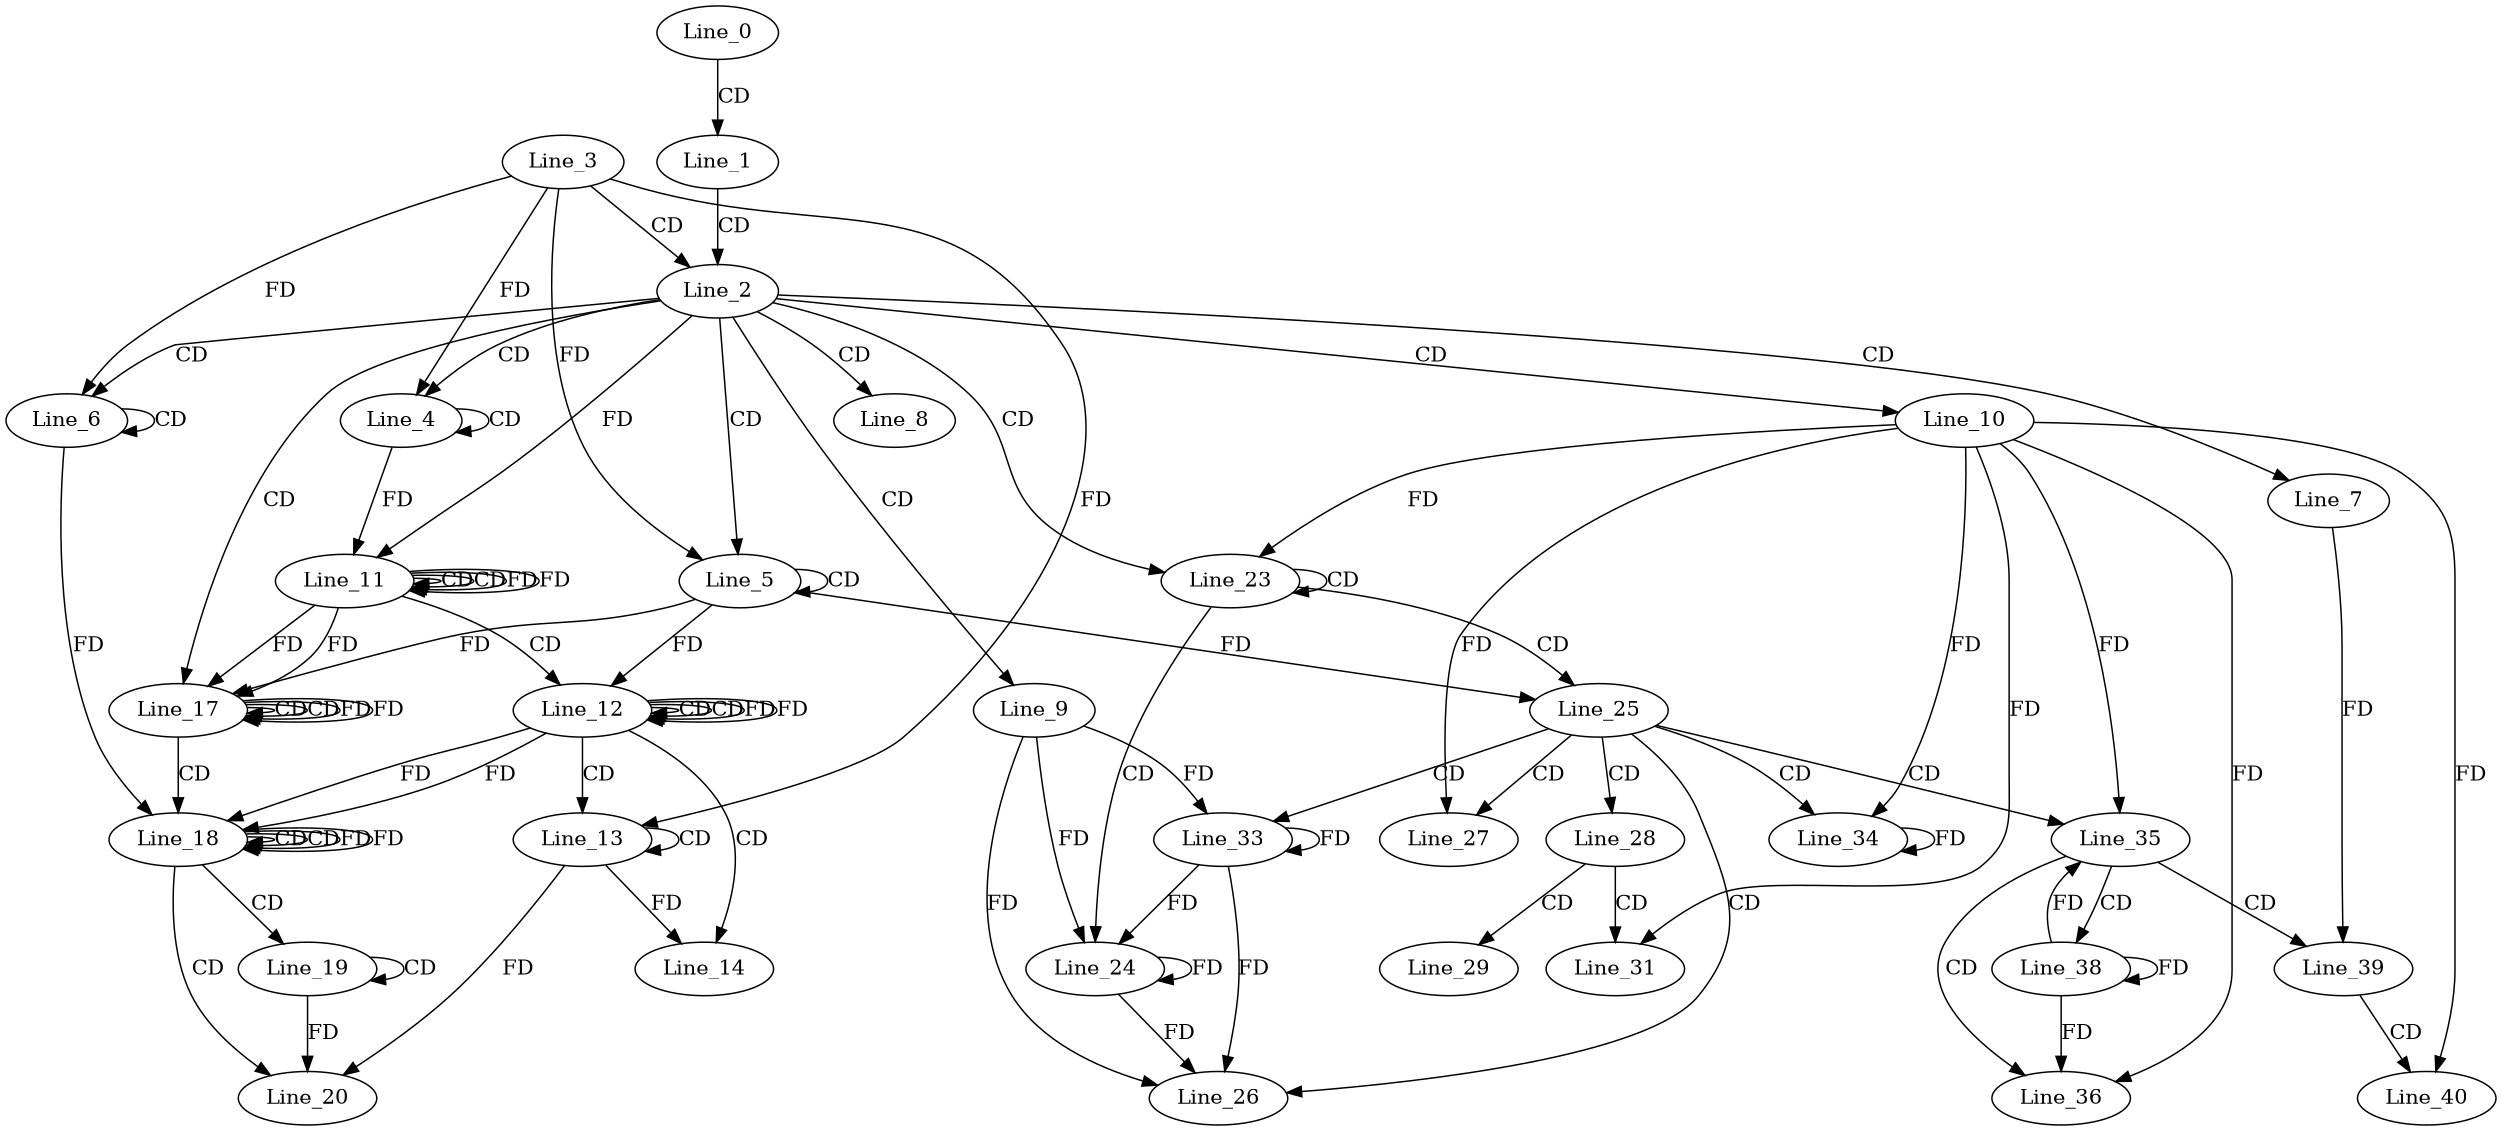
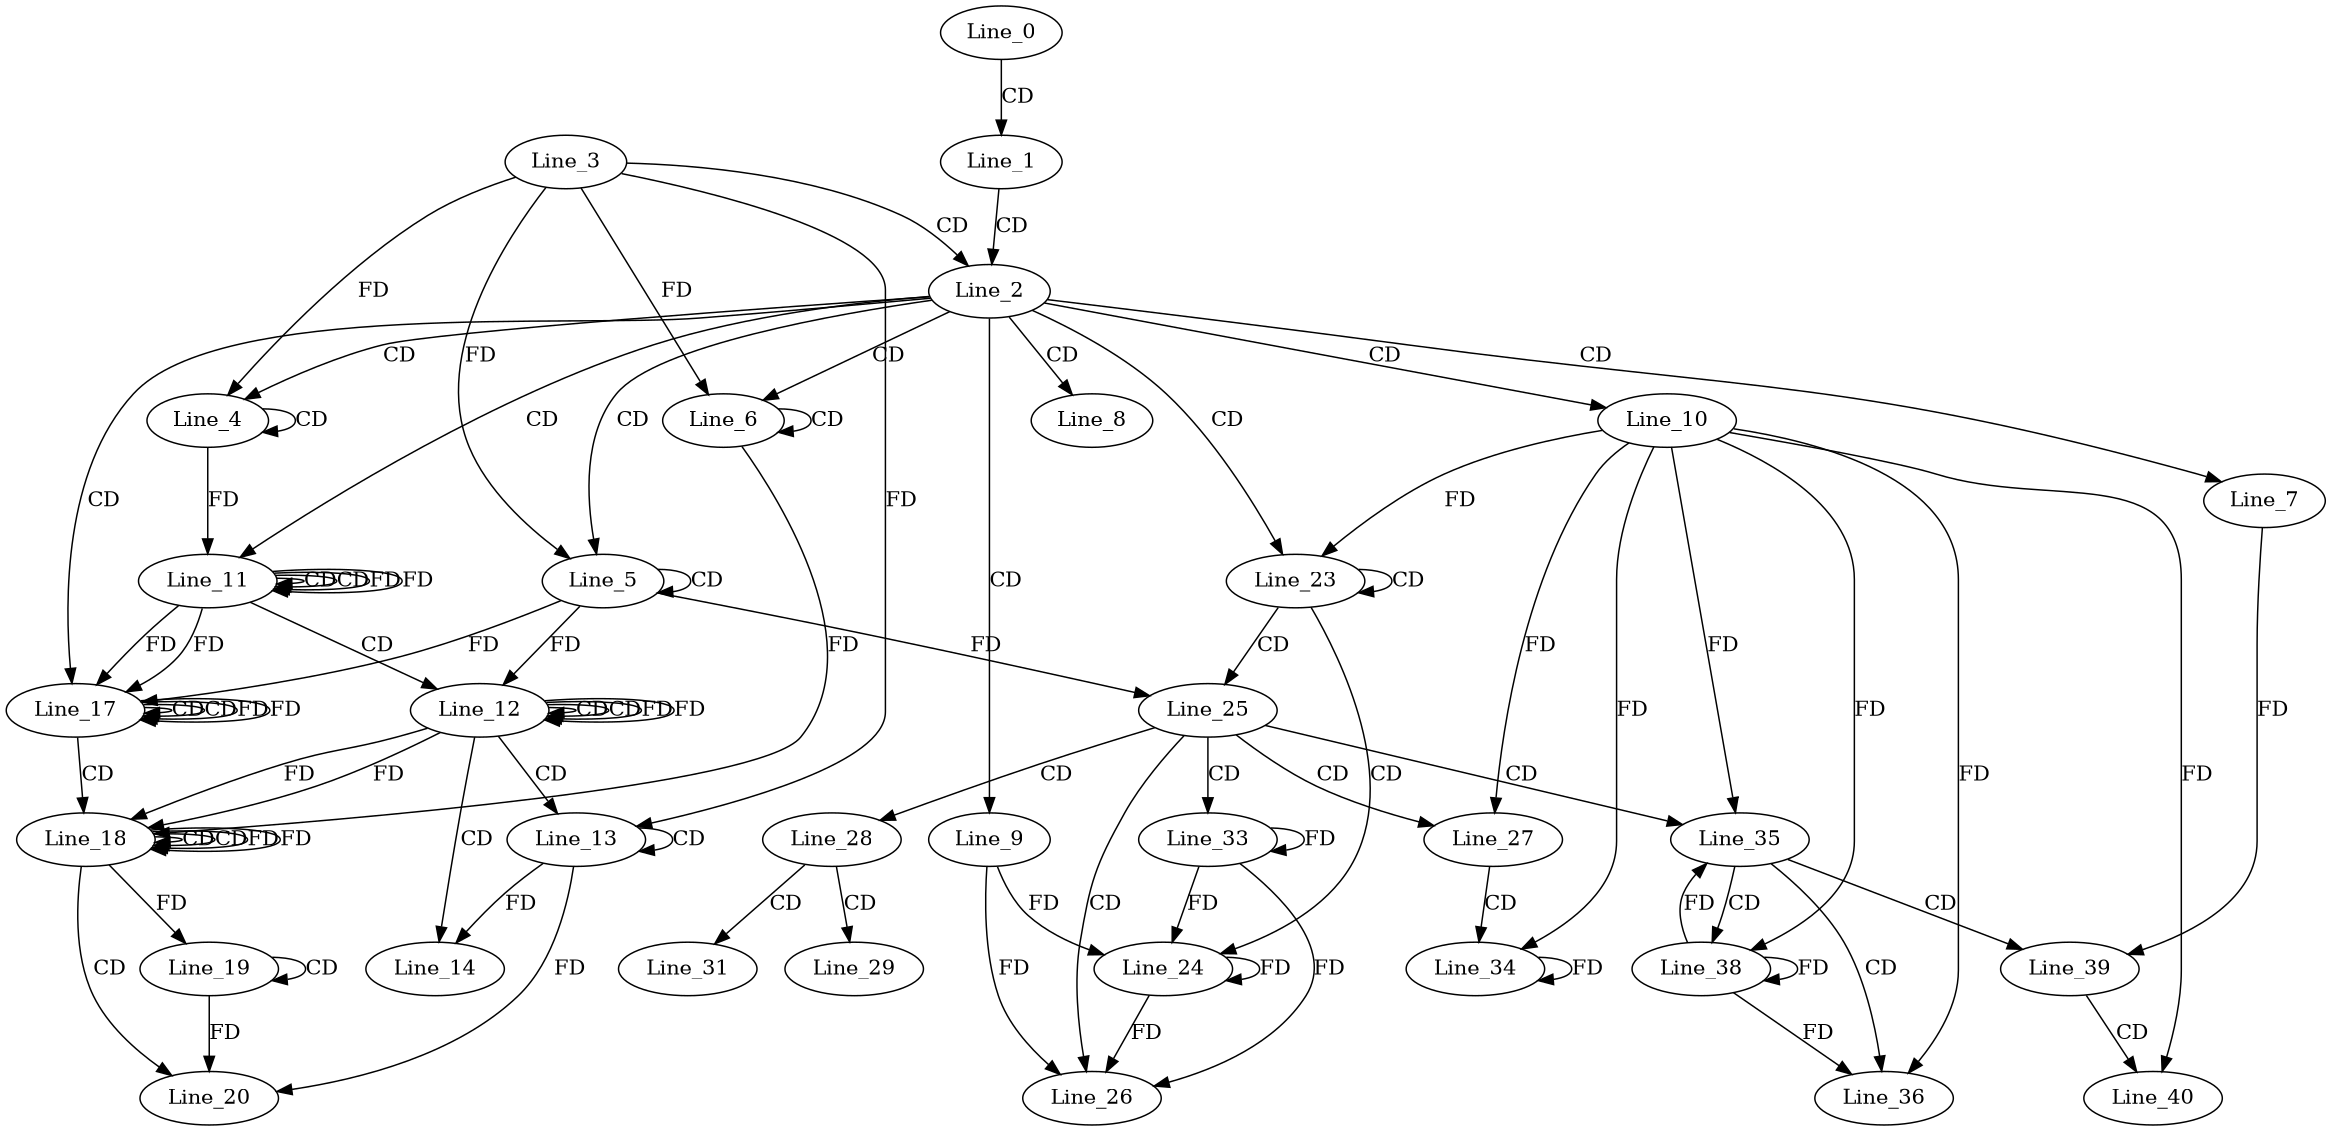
  digraph {
    fontname="DejaVu Serif"
    node [fontname="DejaVu Serif"]
    edge [fontname="DejaVu Serif"]
    Line_0
    Line_1
    Line_2
    Line_4
    Line_5
    Line_6
    Line_7
    Line_8
    Line_9
    Line_10
    Line_11
    Line_17
    Line_23
    Line_3
    Line_13
    Line_12
    Line_25
    Line_18
    Line_39
    Line_24
    Line_26
    Line_33
    Line_27
    Line_34
    Line_35
    Line_36
    Line_38
    Line_40
    Line_14
    Line_20
    Line_28
    Line_19
    Line_29
    Line_31
    Line_0 -> Line_1 [label=CD]
    Line_1 -> Line_2 [label=CD]
    Line_2 -> Line_4 [label=CD]
    Line_2 -> Line_5 [label=CD]
    Line_2 -> Line_6 [label=CD]
    Line_2 -> Line_7 [label=CD]
    Line_2 -> Line_8 [label=CD]
    Line_2 -> Line_9 [label=CD]
    Line_2 -> Line_10 [label=CD]
-   Line_2 -> Line_11 [label=FD]
+   Line_2 -> Line_11 [label=CD]
    Line_2 -> Line_17 [label=CD]
    Line_2 -> Line_23 [label=CD]
    Line_4 -> Line_4 [label=CD]
    Line_4 -> Line_11 [label=FD]
    Line_5 -> Line_5 [label=CD]
    Line_5 -> Line_17 [label=FD]
    Line_5 -> Line_12 [label=FD]
    Line_5 -> Line_25 [label=FD]
    Line_6 -> Line_6 [label=CD]
    Line_6 -> Line_18 [label=FD]
    Line_7 -> Line_39 [label=FD]
    Line_9 -> Line_24 [label=FD]
    Line_9 -> Line_26 [label=FD]
-   Line_9 -> Line_33 [label=FD]
    Line_10 -> Line_23 [label=FD]
    Line_10 -> Line_27 [label=FD]
    Line_10 -> Line_34 [label=FD]
    Line_10 -> Line_35 [label=FD]
    Line_10 -> Line_36 [label=FD]
-   Line_10 -> Line_31 [label=FD]
+   Line_10 -> Line_38 [label=FD]
    Line_10 -> Line_40 [label=FD]
    Line_11 -> Line_11 [label=CD]
    Line_11 -> Line_11 [label=CD]
    Line_11 -> Line_11 [label=FD]
    Line_11 -> Line_11 [label=FD]
    Line_11 -> Line_17 [label=FD]
    Line_11 -> Line_17 [label=FD]
    Line_11 -> Line_12 [label=CD]
    Line_17 -> Line_17 [label=CD]
    Line_17 -> Line_17 [label=CD]
    Line_17 -> Line_17 [label=FD]
    Line_17 -> Line_17 [label=FD]
    Line_17 -> Line_18 [label=CD]
    Line_23 -> Line_23 [label=CD]
    Line_23 -> Line_25 [label=CD]
    Line_23 -> Line_24 [label=CD]
    Line_3 -> Line_2 [label=CD]
    Line_3 -> Line_4 [label=FD]
    Line_3 -> Line_5 [label=FD]
    Line_3 -> Line_6 [label=FD]
    Line_3 -> Line_13 [label=FD]
    Line_13 -> Line_13 [label=CD]
    Line_13 -> Line_14 [label=FD]
    Line_13 -> Line_20 [label=FD]
    Line_12 -> Line_13 [label=CD]
    Line_12 -> Line_12 [label=CD]
    Line_12 -> Line_12 [label=CD]
    Line_12 -> Line_12 [label=FD]
    Line_12 -> Line_12 [label=FD]
    Line_12 -> Line_18 [label=FD]
    Line_12 -> Line_18 [label=FD]
    Line_12 -> Line_14 [label=CD]
    Line_25 -> Line_26 [label=CD]
    Line_25 -> Line_33 [label=CD]
    Line_25 -> Line_27 [label=CD]
-   Line_25 -> Line_34 [label=CD]
+   Line_27 -> Line_34 [label=CD]
    Line_25 -> Line_35 [label=CD]
    Line_25 -> Line_28 [label=CD]
    Line_18 -> Line_18 [label=CD]
    Line_18 -> Line_18 [label=CD]
    Line_18 -> Line_18 [label=FD]
    Line_18 -> Line_18 [label=FD]
    Line_18 -> Line_20 [label=CD]
-   Line_18 -> Line_19 [label=CD]
+   Line_18 -> Line_19 [label=FD]
    Line_39 -> Line_40 [label=CD]
    Line_24 -> Line_24 [label=FD]
    Line_24 -> Line_26 [label=FD]
    Line_33 -> Line_24 [label=FD]
    Line_33 -> Line_26 [label=FD]
    Line_33 -> Line_33 [label=FD]
    Line_34 -> Line_34 [label=FD]
    Line_35 -> Line_39 [label=CD]
    Line_35 -> Line_36 [label=CD]
    Line_35 -> Line_38 [label=CD]
    Line_38 -> Line_35 [label=FD]
    Line_38 -> Line_36 [label=FD]
    Line_38 -> Line_38 [label=FD]
    Line_28 -> Line_29 [label=CD]
    Line_28 -> Line_31 [label=CD]
    Line_19 -> Line_20 [label=FD]
    Line_19 -> Line_19 [label=CD]
  }
